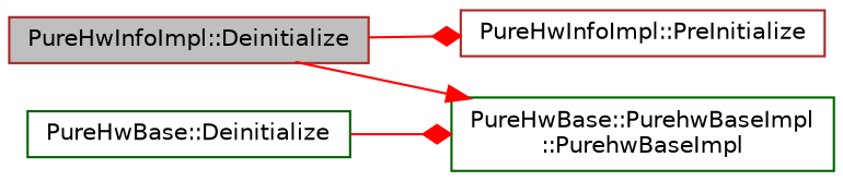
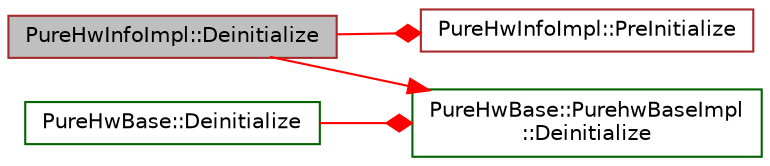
  digraph {
    fontname="DejaVu Sans"
    rankdir=LR
    node [color=brown fillcolor=white fontname="DejaVu Sans" fontsize=10 shape=record style=filled]
    edge [arrowhead=diamond color=red fontname="DejaVu Sans" fontsize=10 labelfontname=Helvetica labelfontsize=10 style=solid]
    n1 [fillcolor=grey75 fontcolor=black height=0.2 label="PureHwInfoImpl::Deinitialize" width=0.4]
    n2 [height=0.2 label="PureHwInfoImpl::PreInitialize" width=0.4]
-   n3 [color=darkgreen height=0.2 label="PureHwBase::PurehwBaseImpl\l::PurehwBaseImpl" width=0.4]
+   n3 [color=darkgreen height=0.2 label="PureHwBase::PurehwBaseImpl\l::Deinitialize" width=0.4]
    n4 [color=darkgreen height=0.2 label="PureHwBase::Deinitialize" width=0.4]
    n1 -> n2
    n1 -> n3 [arrowhead=normal]
    n4 -> n3
  }
